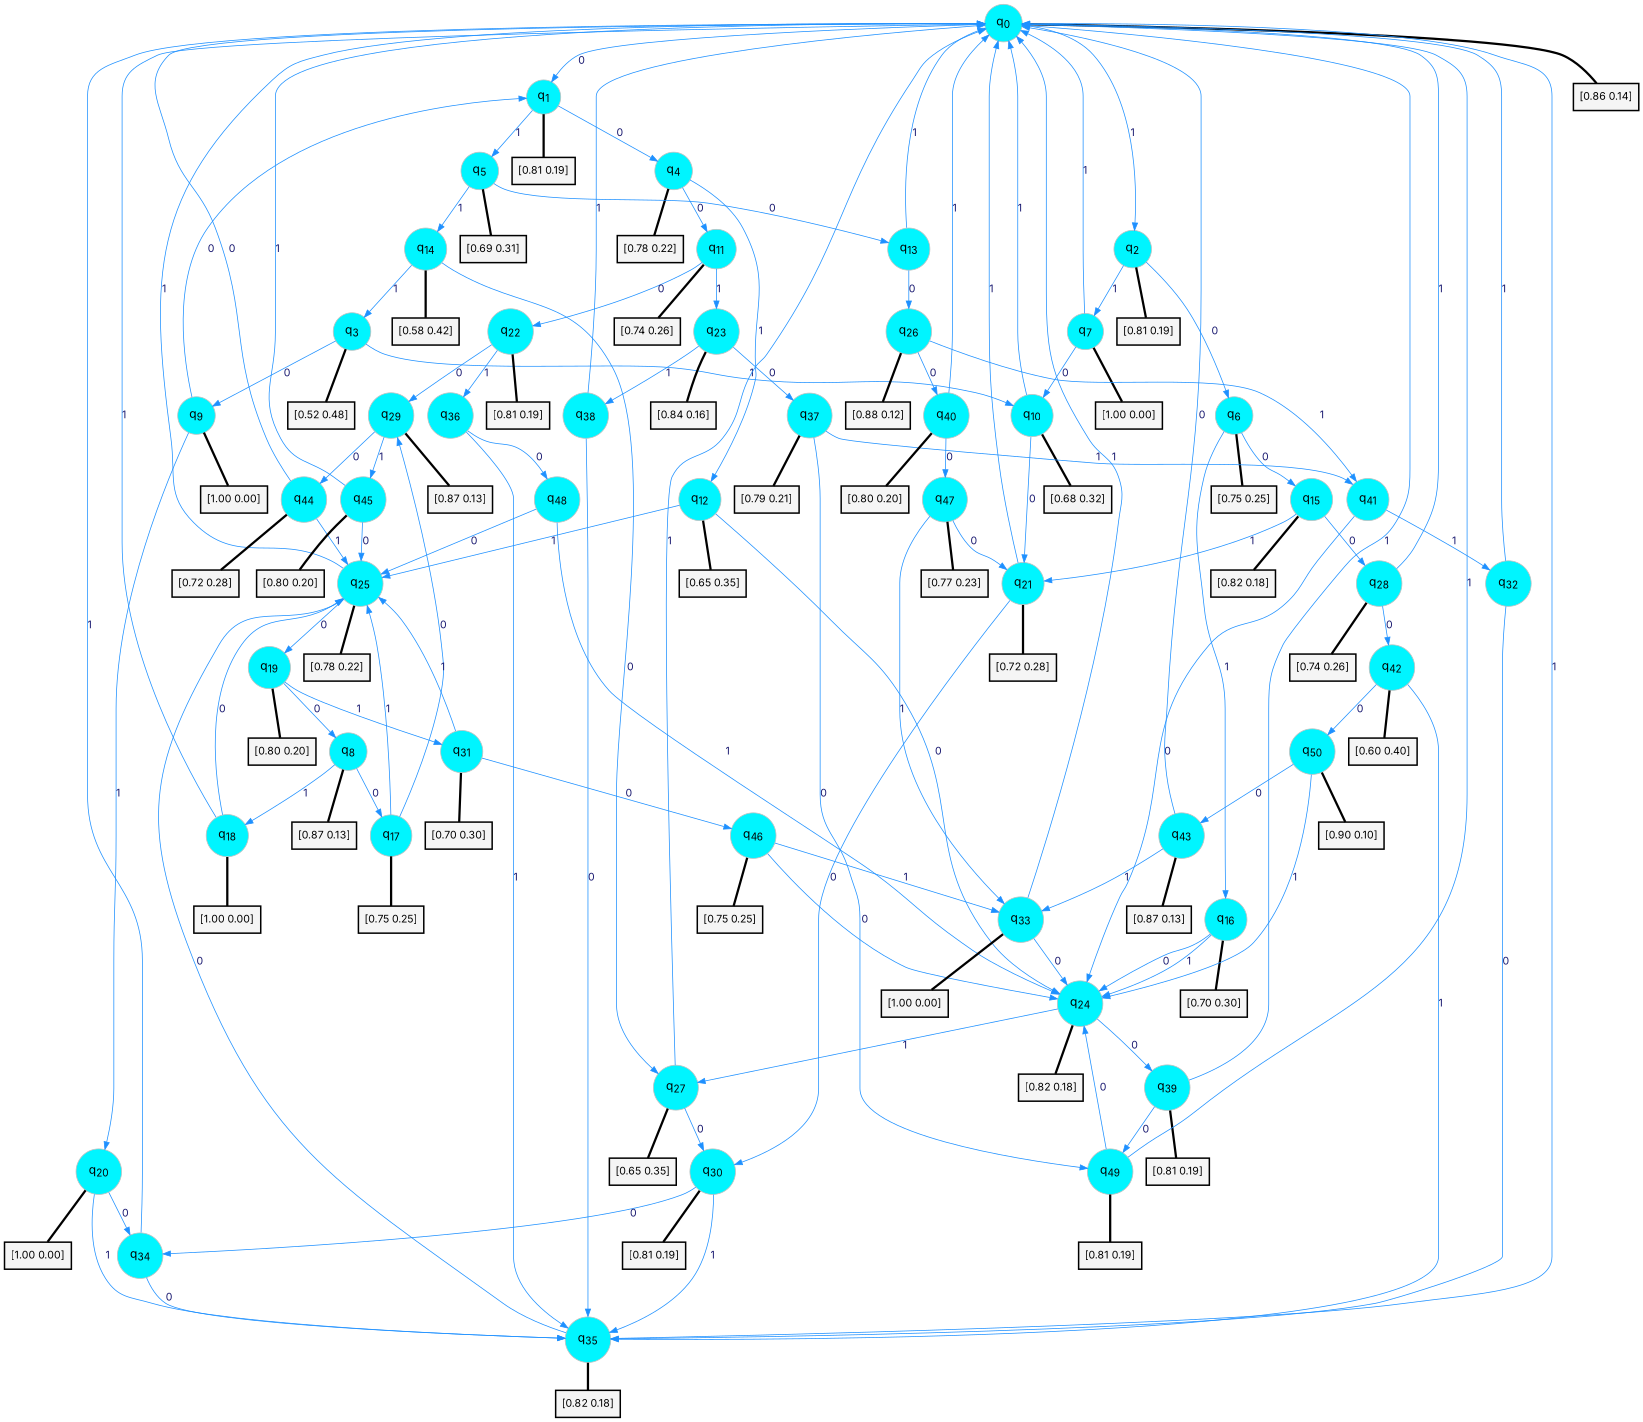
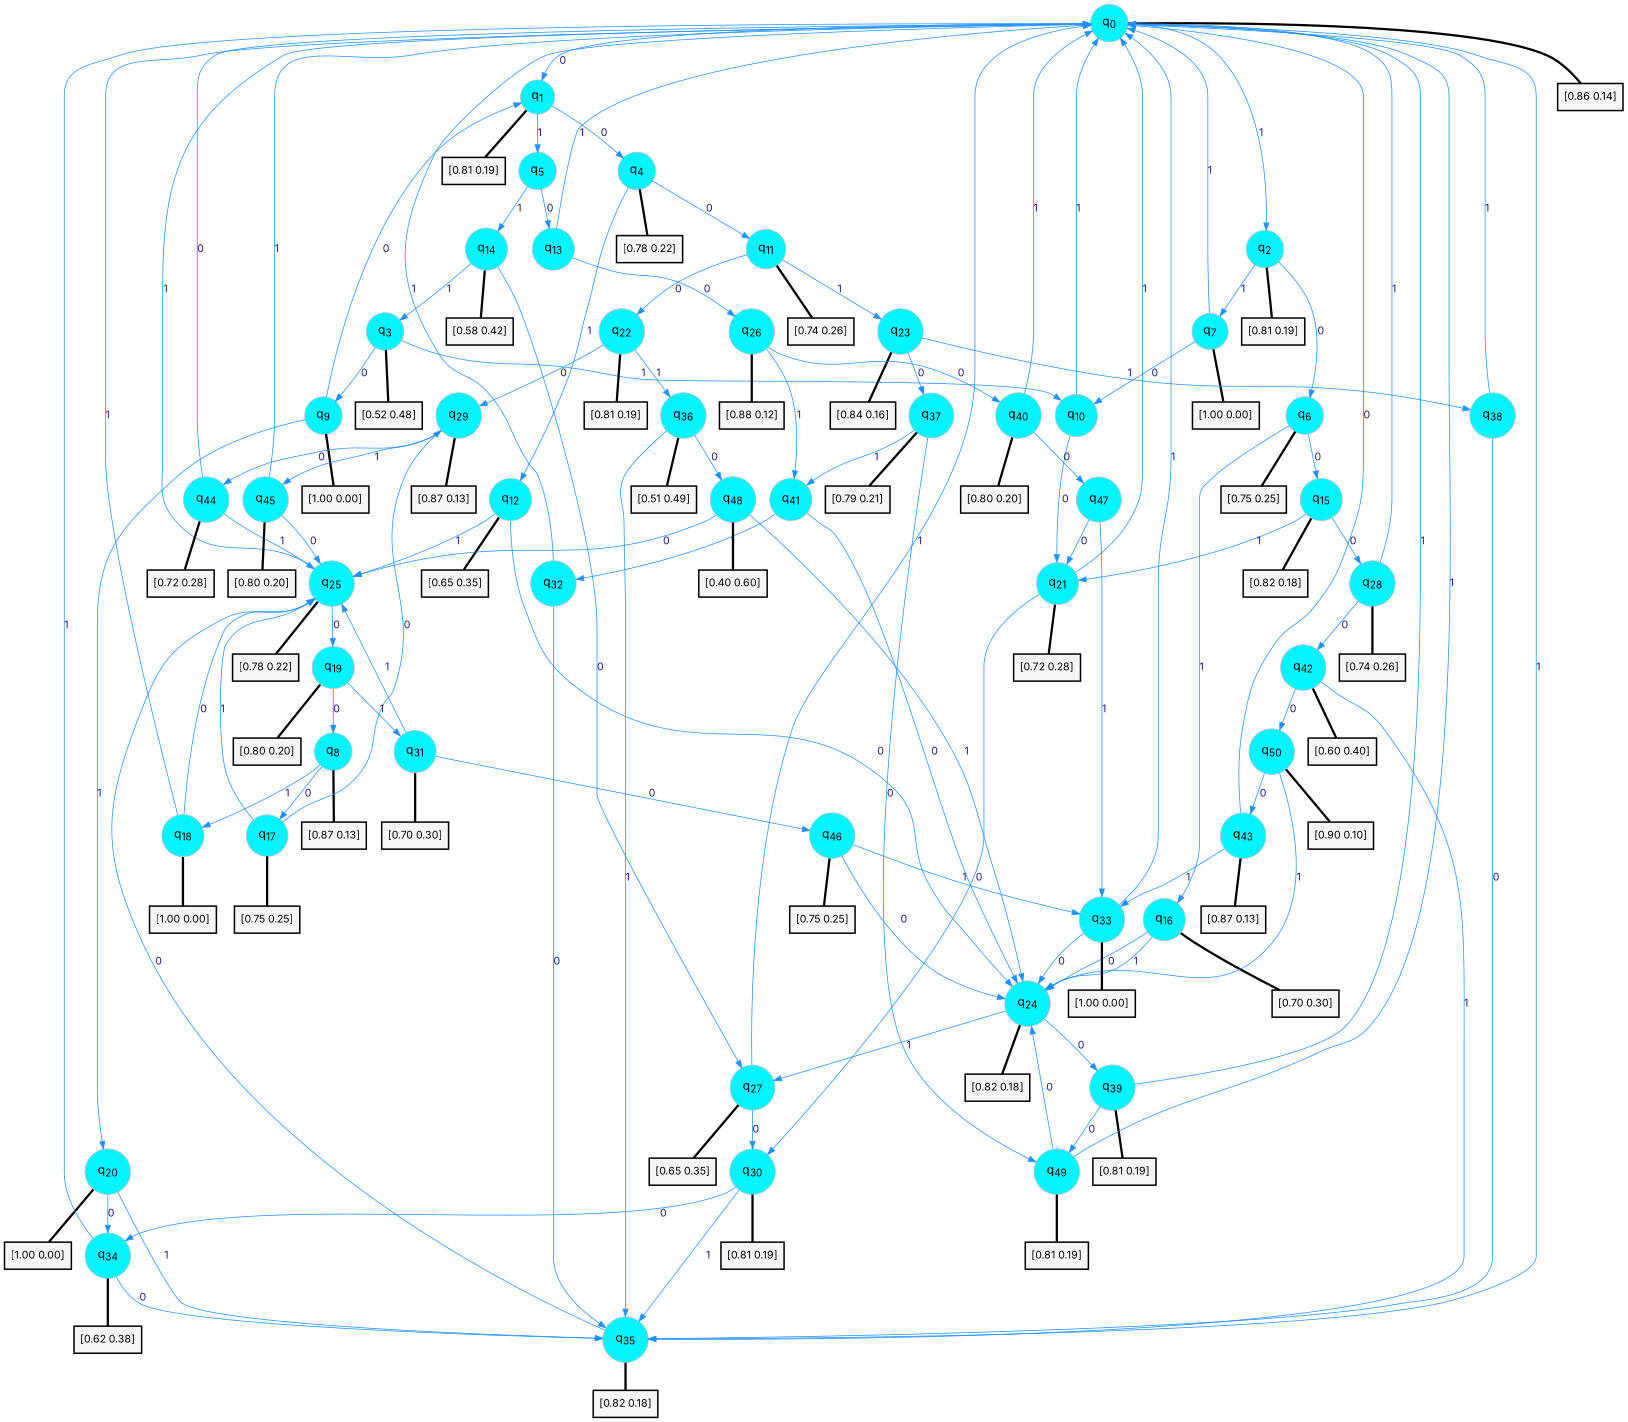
  digraph {
    fontname=Inter
    rankdir=TD
    node [color=gray fillcolor=turquoise1 fontcolor=black fontname=Inter fontsize=16 fontweight=bold shape=circle style=filled]
    edge [arrowsize=1 color=dodgerblue1 fontcolor=midnightblue fontname=Inter fontweight=bold penwidth=1 style=solid weight=20]
    n1 [label=<q<SUB>0</SUB>>]
    n2 [label=<q<SUB>1</SUB>>]
    n3 [label=<q<SUB>2</SUB>>]
    n4 [color=black fillcolor=whitesmoke fontsize=14 label="[0.86 0.14]" penwidth=2 shape=box]
    n5 [label=<q<SUB>4</SUB>>]
    n6 [label=<q<SUB>5</SUB>>]
    n7 [color=black fillcolor=whitesmoke fontsize=14 label="[0.81 0.19]" penwidth=2 shape=box]
    n8 [label=<q<SUB>6</SUB>>]
    n9 [label=<q<SUB>7</SUB>>]
    n10 [color=black fillcolor=whitesmoke fontsize=14 label="[0.81 0.19]" penwidth=2 shape=box]
    n11 [label=<q<SUB>11</SUB>>]
    n12 [label=<q<SUB>12</SUB>>]
    n13 [color=black fillcolor=whitesmoke fontsize=14 label="[0.78 0.22]" penwidth=2 shape=box]
    n14 [label=<q<SUB>13</SUB>>]
    n15 [label=<q<SUB>14</SUB>>]
-   n16 [color=black fillcolor=whitesmoke fontsize=14 label="[0.69 0.31]" penwidth=2 shape=box]
    n17 [label=<q<SUB>15</SUB>>]
    n18 [label=<q<SUB>16</SUB>>]
    n19 [color=black fillcolor=whitesmoke fontsize=14 label="[0.75 0.25]" penwidth=2 shape=box]
    n20 [label=<q<SUB>10</SUB>>]
    n21 [color=black fillcolor=whitesmoke fontsize=14 label="[1.00 0.00]" penwidth=2 shape=box]
    n22 [label=<q<SUB>3</SUB>>]
    n23 [label=<q<SUB>9</SUB>>]
    n24 [color=black fillcolor=whitesmoke fontsize=14 label="[0.52 0.48]" penwidth=2 shape=box]
    n25 [label=<q<SUB>20</SUB>>]
    n26 [color=black fillcolor=whitesmoke fontsize=14 label="[1.00 0.00]" penwidth=2 shape=box]
    n27 [label=<q<SUB>21</SUB>>]
-   n28 [color=black fillcolor=whitesmoke fontsize=14 label="[0.68 0.32]" penwidth=2 shape=box]
    n29 [label=<q<SUB>22</SUB>>]
    n30 [label=<q<SUB>23</SUB>>]
    n31 [color=black fillcolor=whitesmoke fontsize=14 label="[0.74 0.26]" penwidth=2 shape=box]
    n32 [label=<q<SUB>24</SUB>>]
    n33 [label=<q<SUB>25</SUB>>]
    n34 [color=black fillcolor=whitesmoke fontsize=14 label="[0.65 0.35]" penwidth=2 shape=box]
    n35 [label=<q<SUB>26</SUB>>]
    n36 [label=<q<SUB>27</SUB>>]
    n37 [color=black fillcolor=whitesmoke fontsize=14 label="[0.58 0.42]" penwidth=2 shape=box]
    n38 [label=<q<SUB>28</SUB>>]
    n39 [color=black fillcolor=whitesmoke fontsize=14 label="[0.82 0.18]" penwidth=2 shape=box]
    n40 [color=black fillcolor=whitesmoke fontsize=14 label="[0.70 0.30]" penwidth=2 shape=box]
    n41 [label=<q<SUB>8</SUB>>]
    n42 [label=<q<SUB>17</SUB>>]
    n43 [label=<q<SUB>18</SUB>>]
    n44 [color=black fillcolor=whitesmoke fontsize=14 label="[0.87 0.13]" penwidth=2 shape=box]
    n45 [label=<q<SUB>29</SUB>>]
    n46 [color=black fillcolor=whitesmoke fontsize=14 label="[0.75 0.25]" penwidth=2 shape=box]
    n47 [color=black fillcolor=whitesmoke fontsize=14 label="[1.00 0.00]" penwidth=2 shape=box]
    n48 [label=<q<SUB>34</SUB>>]
    n49 [label=<q<SUB>35</SUB>>]
    n50 [color=black fillcolor=whitesmoke fontsize=14 label="[1.00 0.00]" penwidth=2 shape=box]
    n51 [label=<q<SUB>30</SUB>>]
    n52 [color=black fillcolor=whitesmoke fontsize=14 label="[0.72 0.28]" penwidth=2 shape=box]
    n53 [label=<q<SUB>36</SUB>>]
    n54 [color=black fillcolor=whitesmoke fontsize=14 label="[0.81 0.19]" penwidth=2 shape=box]
    n55 [label=<q<SUB>37</SUB>>]
    n56 [label=<q<SUB>38</SUB>>]
    n57 [color=black fillcolor=whitesmoke fontsize=14 label="[0.84 0.16]" penwidth=2 shape=box]
    n58 [label=<q<SUB>39</SUB>>]
    n59 [color=black fillcolor=whitesmoke fontsize=14 label="[0.82 0.18]" penwidth=2 shape=box]
    n60 [label=<q<SUB>19</SUB>>]
    n61 [color=black fillcolor=whitesmoke fontsize=14 label="[0.78 0.22]" penwidth=2 shape=box]
    n62 [label=<q<SUB>40</SUB>>]
    n63 [label=<q<SUB>41</SUB>>]
    n64 [color=black fillcolor=whitesmoke fontsize=14 label="[0.88 0.12]" penwidth=2 shape=box]
    n65 [color=black fillcolor=whitesmoke fontsize=14 label="[0.65 0.35]" penwidth=2 shape=box]
    n66 [label=<q<SUB>42</SUB>>]
    n67 [color=black fillcolor=whitesmoke fontsize=14 label="[0.74 0.26]" penwidth=2 shape=box]
    n68 [label=<q<SUB>44</SUB>>]
    n69 [label=<q<SUB>45</SUB>>]
    n70 [color=black fillcolor=whitesmoke fontsize=14 label="[0.87 0.13]" penwidth=2 shape=box]
    n71 [label=<q<SUB>31</SUB>>]
    n72 [color=black fillcolor=whitesmoke fontsize=14 label="[0.80 0.20]" penwidth=2 shape=box]
    n73 [label=<q<SUB>46</SUB>>]
    n74 [color=black fillcolor=whitesmoke fontsize=14 label="[0.70 0.30]" penwidth=2 shape=box]
+   n75 [color=black fillcolor=whitesmoke fontsize=14 label="[0.62 0.38]" penwidth=2 shape=box]
    n76 [color=black fillcolor=whitesmoke fontsize=14 label="[0.82 0.18]" penwidth=2 shape=box]
    n77 [color=black fillcolor=whitesmoke fontsize=14 label="[0.81 0.19]" penwidth=2 shape=box]
    n78 [label=<q<SUB>48</SUB>>]
+   n79 [color=black fillcolor=whitesmoke fontsize=14 label="[0.51 0.49]" penwidth=2 shape=box]
    n80 [label=<q<SUB>49</SUB>>]
    n81 [color=black fillcolor=whitesmoke fontsize=14 label="[0.79 0.21]" penwidth=2 shape=box]
    n82 [color=black fillcolor=whitesmoke fontsize=14 label="[0.81 0.19]" penwidth=2 shape=box]
    n83 [label=<q<SUB>47</SUB>>]
    n84 [color=black fillcolor=whitesmoke fontsize=14 label="[0.80 0.20]" penwidth=2 shape=box]
    n85 [label=<q<SUB>32</SUB>>]
    n86 [label=<q<SUB>50</SUB>>]
    n87 [color=black fillcolor=whitesmoke fontsize=14 label="[0.60 0.40]" penwidth=2 shape=box]
    n88 [color=black fillcolor=whitesmoke fontsize=14 label="[0.72 0.28]" penwidth=2 shape=box]
    n89 [color=black fillcolor=whitesmoke fontsize=14 label="[0.80 0.20]" penwidth=2 shape=box]
    n90 [label=<q<SUB>33</SUB>>]
    n91 [color=black fillcolor=whitesmoke fontsize=14 label="[0.75 0.25]" penwidth=2 shape=box]
    n92 [color=black fillcolor=whitesmoke fontsize=14 label="[1.00 0.00]" penwidth=2 shape=box]
+   n93 [color=black fillcolor=whitesmoke fontsize=14 label="[0.40 0.60]" penwidth=2 shape=box]
    n94 [color=black fillcolor=whitesmoke fontsize=14 label="[0.81 0.19]" penwidth=2 shape=box]
-   n95 [color=black fillcolor=whitesmoke fontsize=14 label="[0.77 0.23]" penwidth=2 shape=box]
    n96 [label=<q<SUB>43</SUB>>]
    n97 [color=black fillcolor=whitesmoke fontsize=14 label="[0.90 0.10]" penwidth=2 shape=box]
    n98 [color=black fillcolor=whitesmoke fontsize=14 label="[0.87 0.13]" penwidth=2 shape=box]
    n1 -> n2 [label=0]
    n1 -> n3 [label=1]
    n1 -> n4 [arrowhead=none color=black penwidth=3]
    n2 -> n5 [label=0]
    n2 -> n6 [label=1]
    n2 -> n7 [arrowhead=none color=black penwidth=3]
    n3 -> n8 [label=0]
    n3 -> n9 [label=1]
    n3 -> n10 [arrowhead=none color=black penwidth=3]
    n5 -> n11 [label=0]
    n5 -> n12 [label=1]
    n5 -> n13 [arrowhead=none color=black penwidth=3]
    n6 -> n14 [label=0]
    n6 -> n15 [label=1]
-   n6 -> n16 [arrowhead=none color=black penwidth=3]
    n8 -> n17 [label=0]
    n8 -> n18 [label=1]
    n8 -> n19 [arrowhead=none color=black penwidth=3]
    n9 -> n1 [label=1]
    n9 -> n20 [label=0]
    n9 -> n21 [arrowhead=none color=black penwidth=3]
    n11 -> n29 [label=0]
    n11 -> n30 [label=1]
    n11 -> n31 [arrowhead=none color=black penwidth=3]
    n12 -> n32 [label=0]
    n12 -> n33 [label=1]
    n12 -> n34 [arrowhead=none color=black penwidth=3]
    n14 -> n1 [label=1]
    n14 -> n35 [label=0]
    n15 -> n22 [label=1]
    n15 -> n36 [label=0]
    n15 -> n37 [arrowhead=none color=black penwidth=3]
    n17 -> n27 [label=1]
    n17 -> n38 [label=0]
    n17 -> n39 [arrowhead=none color=black penwidth=3]
    n18 -> n32 [label=0]
    n18 -> n32 [label=1]
    n18 -> n40 [arrowhead=none color=black penwidth=3]
    n20 -> n1 [label=1]
    n20 -> n27 [label=0]
-   n20 -> n28 [arrowhead=none color=black penwidth=3]
    n22 -> n20 [label=1]
    n22 -> n23 [label=0]
    n22 -> n24 [arrowhead=none color=black penwidth=3]
    n23 -> n2 [label=0]
    n23 -> n25 [label=1]
    n23 -> n26 [arrowhead=none color=black penwidth=3]
    n25 -> n48 [label=0]
    n25 -> n49 [label=1]
    n25 -> n50 [arrowhead=none color=black penwidth=3]
    n27 -> n1 [label=1]
    n27 -> n51 [label=0]
    n27 -> n52 [arrowhead=none color=black penwidth=3]
    n29 -> n45 [label=0]
    n29 -> n53 [label=1]
    n29 -> n54 [arrowhead=none color=black penwidth=3]
    n30 -> n55 [label=0]
    n30 -> n56 [label=1]
    n30 -> n57 [arrowhead=none color=black penwidth=3]
    n32 -> n36 [label=1]
    n32 -> n58 [label=0]
    n32 -> n59 [arrowhead=none color=black penwidth=3]
    n33 -> n1 [label=1]
    n33 -> n60 [label=0]
    n33 -> n61 [arrowhead=none color=black penwidth=3]
    n35 -> n62 [label=0]
    n35 -> n63 [label=1]
    n35 -> n64 [arrowhead=none color=black penwidth=3]
    n36 -> n1 [label=1]
    n36 -> n51 [label=0]
    n36 -> n65 [arrowhead=none color=black penwidth=3]
    n38 -> n1 [label=1]
    n38 -> n66 [label=0]
    n38 -> n67 [arrowhead=none color=black penwidth=3]
    n41 -> n42 [label=0]
    n41 -> n43 [label=1]
    n41 -> n44 [arrowhead=none color=black penwidth=3]
    n42 -> n33 [label=1]
    n42 -> n45 [label=0]
    n42 -> n46 [arrowhead=none color=black penwidth=3]
    n43 -> n1 [label=1]
    n43 -> n33 [label=0]
    n43 -> n47 [arrowhead=none color=black penwidth=3]
    n45 -> n68 [label=0]
    n45 -> n69 [label=1]
    n45 -> n70 [arrowhead=none color=black penwidth=3]
    n48 -> n1 [label=1]
    n48 -> n49 [label=0]
+   n48 -> n75 [arrowhead=none color=black penwidth=3]
    n49 -> n1 [label=1]
    n49 -> n33 [label=0]
    n49 -> n76 [arrowhead=none color=black penwidth=3]
    n51 -> n48 [label=0]
    n51 -> n49 [label=1]
    n51 -> n77 [arrowhead=none color=black penwidth=3]
    n53 -> n49 [label=1]
    n53 -> n78 [label=0]
+   n53 -> n79 [arrowhead=none color=black penwidth=3]
    n55 -> n63 [label=1]
    n55 -> n80 [label=0]
    n55 -> n81 [arrowhead=none color=black penwidth=3]
    n56 -> n1 [label=1]
    n56 -> n49 [label=0]
    n58 -> n1 [label=1]
    n58 -> n80 [label=0]
    n58 -> n82 [arrowhead=none color=black penwidth=3]
    n60 -> n41 [label=0]
    n60 -> n71 [label=1]
    n60 -> n72 [arrowhead=none color=black penwidth=3]
    n62 -> n1 [label=1]
    n62 -> n83 [label=0]
    n62 -> n84 [arrowhead=none color=black penwidth=3]
    n63 -> n32 [label=0]
    n63 -> n85 [label=1]
    n66 -> n49 [label=1]
    n66 -> n86 [label=0]
    n66 -> n87 [arrowhead=none color=black penwidth=3]
    n68 -> n1 [label=0]
    n68 -> n33 [label=1]
    n68 -> n88 [arrowhead=none color=black penwidth=3]
    n69 -> n1 [label=1]
    n69 -> n33 [label=0]
    n69 -> n89 [arrowhead=none color=black penwidth=3]
    n71 -> n33 [label=1]
    n71 -> n73 [label=0]
    n71 -> n74 [arrowhead=none color=black penwidth=3]
    n73 -> n32 [label=0]
    n73 -> n90 [label=1]
    n73 -> n91 [arrowhead=none color=black penwidth=3]
    n78 -> n32 [label=1]
    n78 -> n33 [label=0]
+   n78 -> n93 [arrowhead=none color=black penwidth=3]
    n80 -> n1 [label=1]
    n80 -> n32 [label=0]
    n80 -> n94 [arrowhead=none color=black penwidth=3]
    n83 -> n27 [label=0]
    n83 -> n90 [label=1]
-   n83 -> n95 [arrowhead=none color=black penwidth=3]
    n85 -> n1 [label=1]
    n85 -> n49 [label=0]
    n86 -> n32 [label=1]
    n86 -> n96 [label=0]
    n86 -> n97 [arrowhead=none color=black penwidth=3]
    n90 -> n1 [label=1]
    n90 -> n32 [label=0]
    n90 -> n92 [arrowhead=none color=black penwidth=3]
    n96 -> n1 [label=0]
    n96 -> n90 [label=1]
    n96 -> n98 [arrowhead=none color=black penwidth=3]
  }
